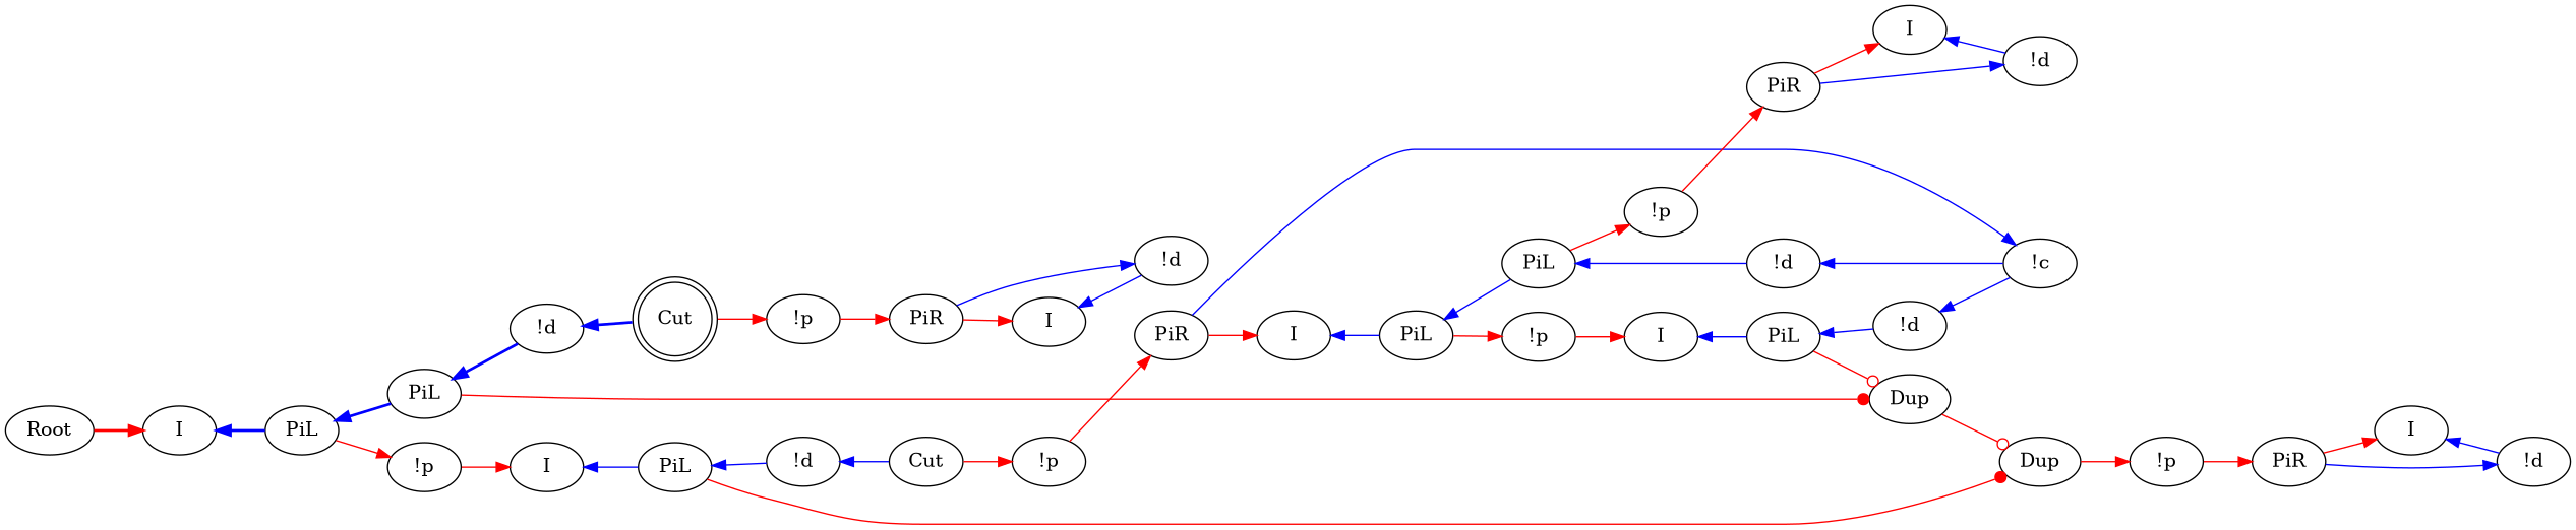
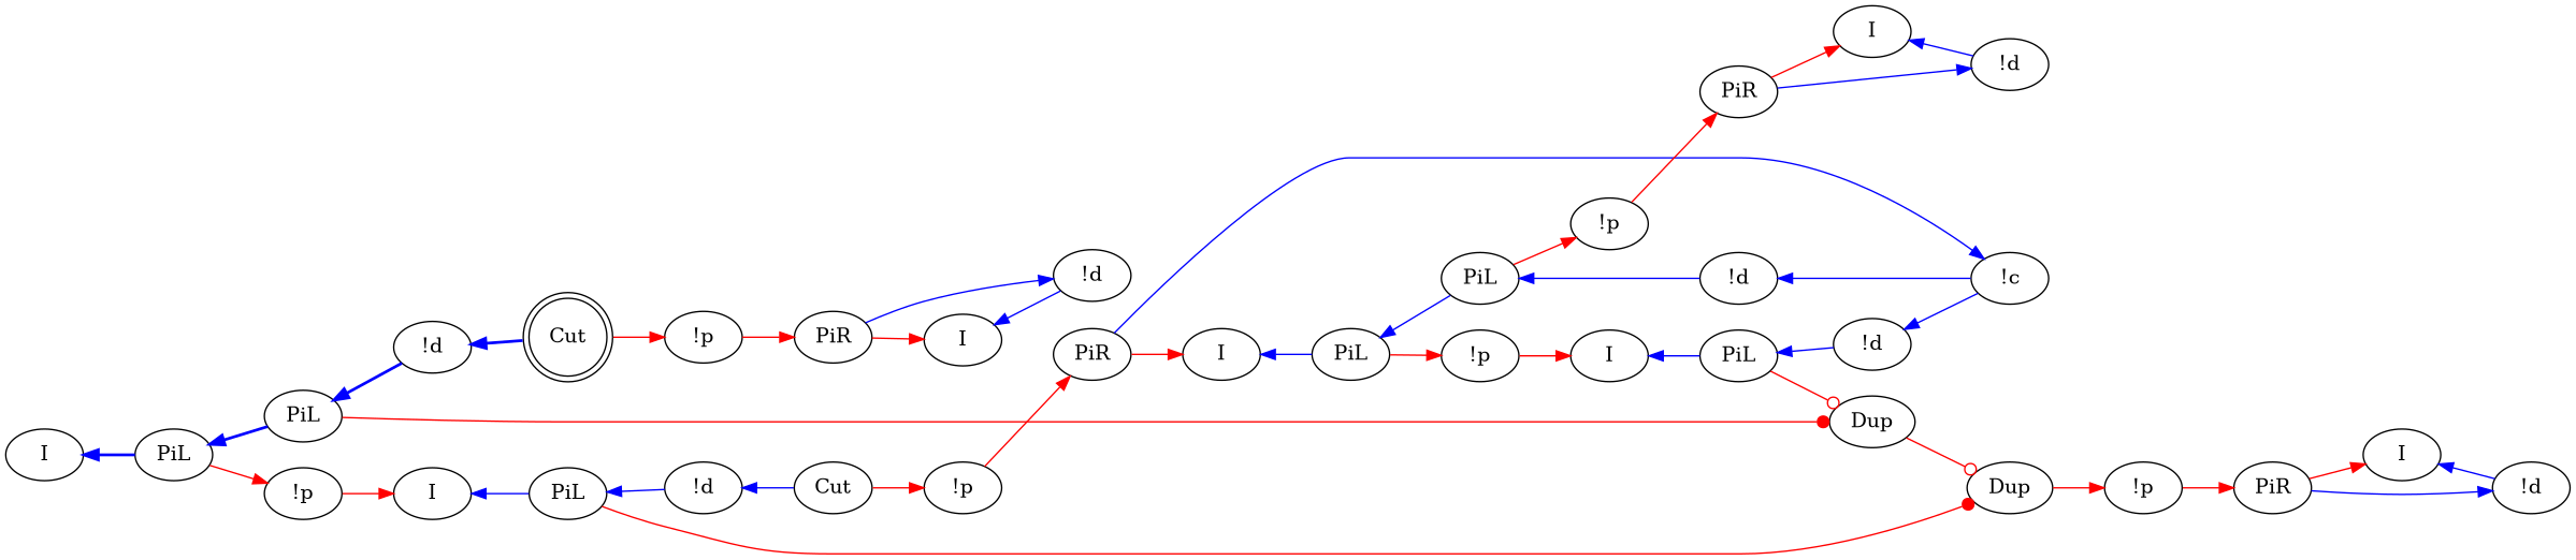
  digraph {
    rankdir=LR
    edge [color=red]
-   n1 [label=Root]
    n2 [label=I]
    n3 [label=PiL]
    n4 [label="!p"]
    n5 [label=PiR]
    n6 [label=Cut]
    n7 [label=I]
    n8 [label="!c"]
    n9 [label="!d"]
    n10 [label=PiL]
    n11 [label="!p"]
    n12 [label=PiL]
    n13 [label="!p"]
    n14 [label="!p"]
    n15 [label=PiR]
    n16 [label="!p"]
    n17 [label=PiR]
    n18 [label=Cut shape=doublecircle]
    n19 [label=I]
    n20 [label=I]
    n21 [label="!d"]
    n22 [label="!d"]
    n23 [label=PiR]
    n24 [label=I]
    n25 [label="!d"]
    n26 [label="!p"]
    n27 [label=I]
    n28 [label=I]
    n29 [label="!d"]
    n30 [label=PiL]
    n31 [label=Dup]
    n32 [label="!d"]
    n33 [label="!d"]
    n34 [label=PiL]
    n35 [label=Dup]
    n36 [label=PiL]
-   n1 -> n2 [penwidth=2]
    n2 -> n3 [color=blue dir=back penwidth=2]
    n3 -> n26
    n3 -> n34 [color=blue dir=back penwidth=2]
    n4 -> n5
    n5 -> n7
    n6 -> n4
    n7 -> n12 [color=blue dir=back]
    n8 -> n5 [color=blue dir=back]
    n9 -> n8 [color=blue dir=back]
    n10 -> n9 [color=blue dir=back]
    n10 -> n11
    n11 -> n23
    n12 -> n10 [color=blue dir=back]
    n12 -> n13
    n13 -> n28
    n14 -> n15
    n15 -> n19
    n16 -> n17
    n17 -> n20
    n18 -> n16
    n19 -> n21 [color=blue dir=back]
    n20 -> n22 [color=blue dir=back]
    n21 -> n15 [color=blue dir=back]
    n22 -> n17 [color=blue dir=back]
    n23 -> n24
    n24 -> n25 [color=blue dir=back]
    n25 -> n23 [color=blue dir=back]
    n26 -> n27
    n27 -> n30 [color=blue dir=back]
    n28 -> n36 [color=blue dir=back]
    n29 -> n6 [color=blue dir=back]
    n30 -> n29 [color=blue dir=back]
    n30 -> n31 [arrowhead=dot]
    n31 -> n14
    n32 -> n18 [color=blue dir=back penwidth=2]
    n33 -> n8 [color=blue dir=back]
    n34 -> n32 [color=blue dir=back penwidth=2]
    n34 -> n35 [arrowhead=dot]
    n35 -> n31 [arrowhead=odot]
    n36 -> n33 [color=blue dir=back]
    n36 -> n35 [arrowhead=odot]
  }
